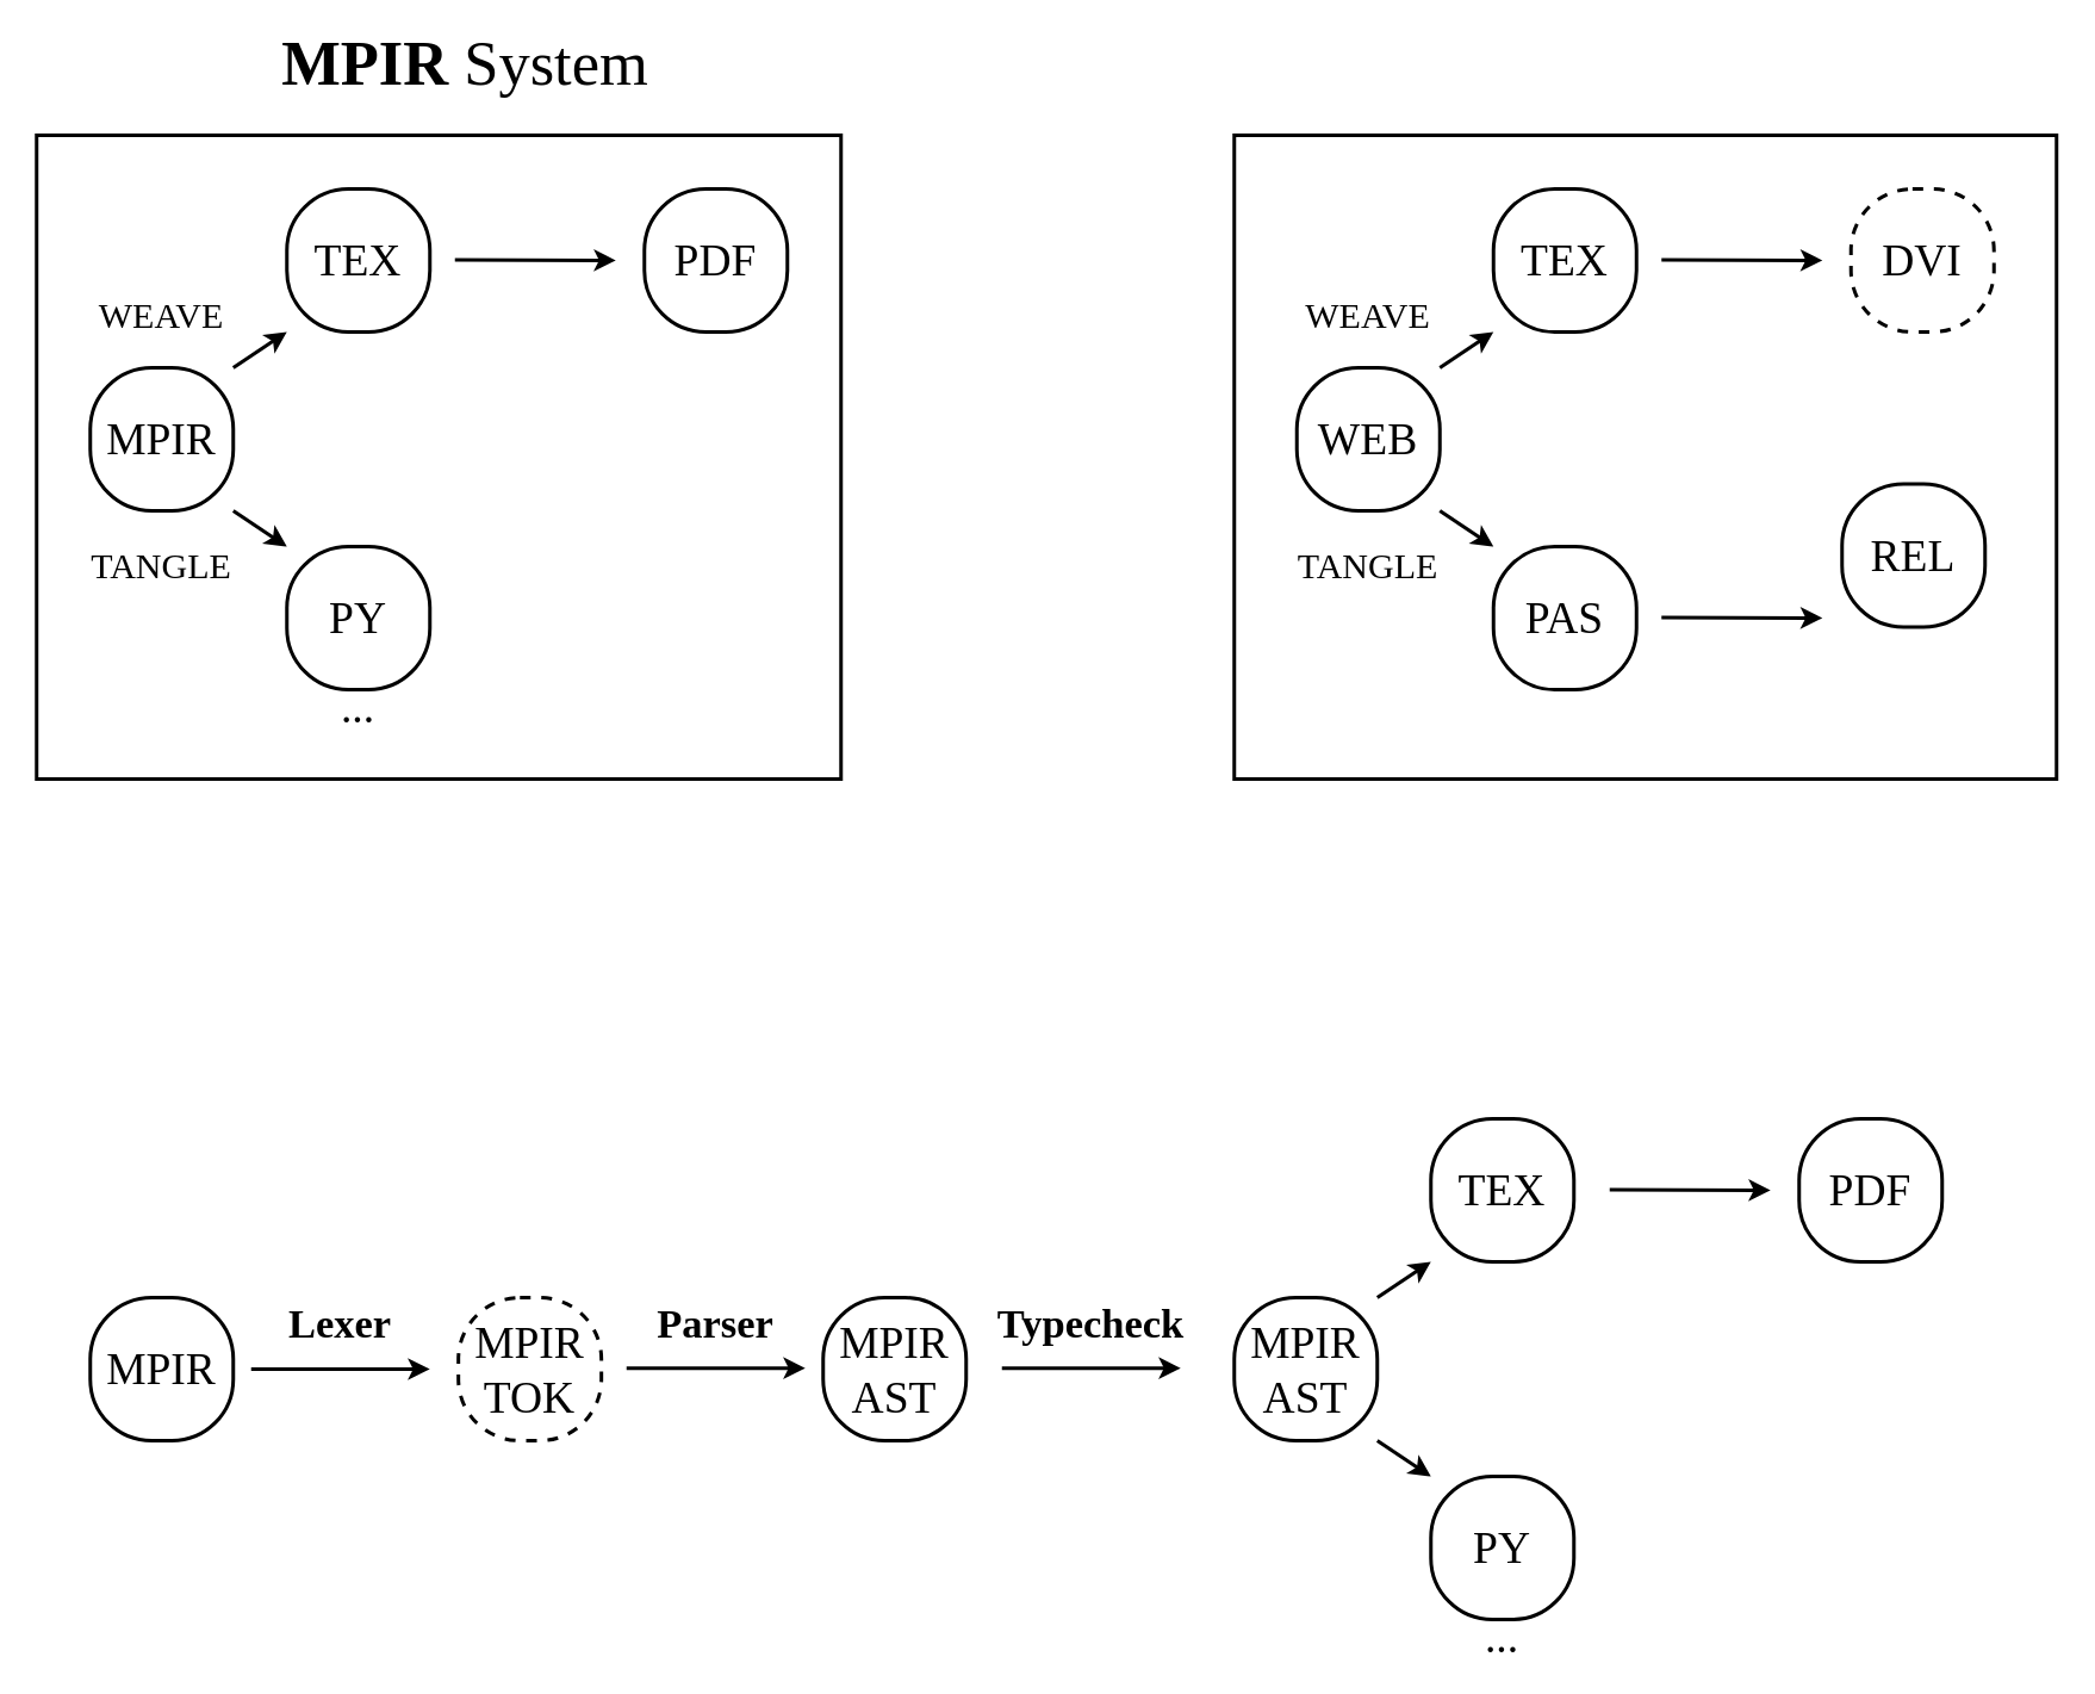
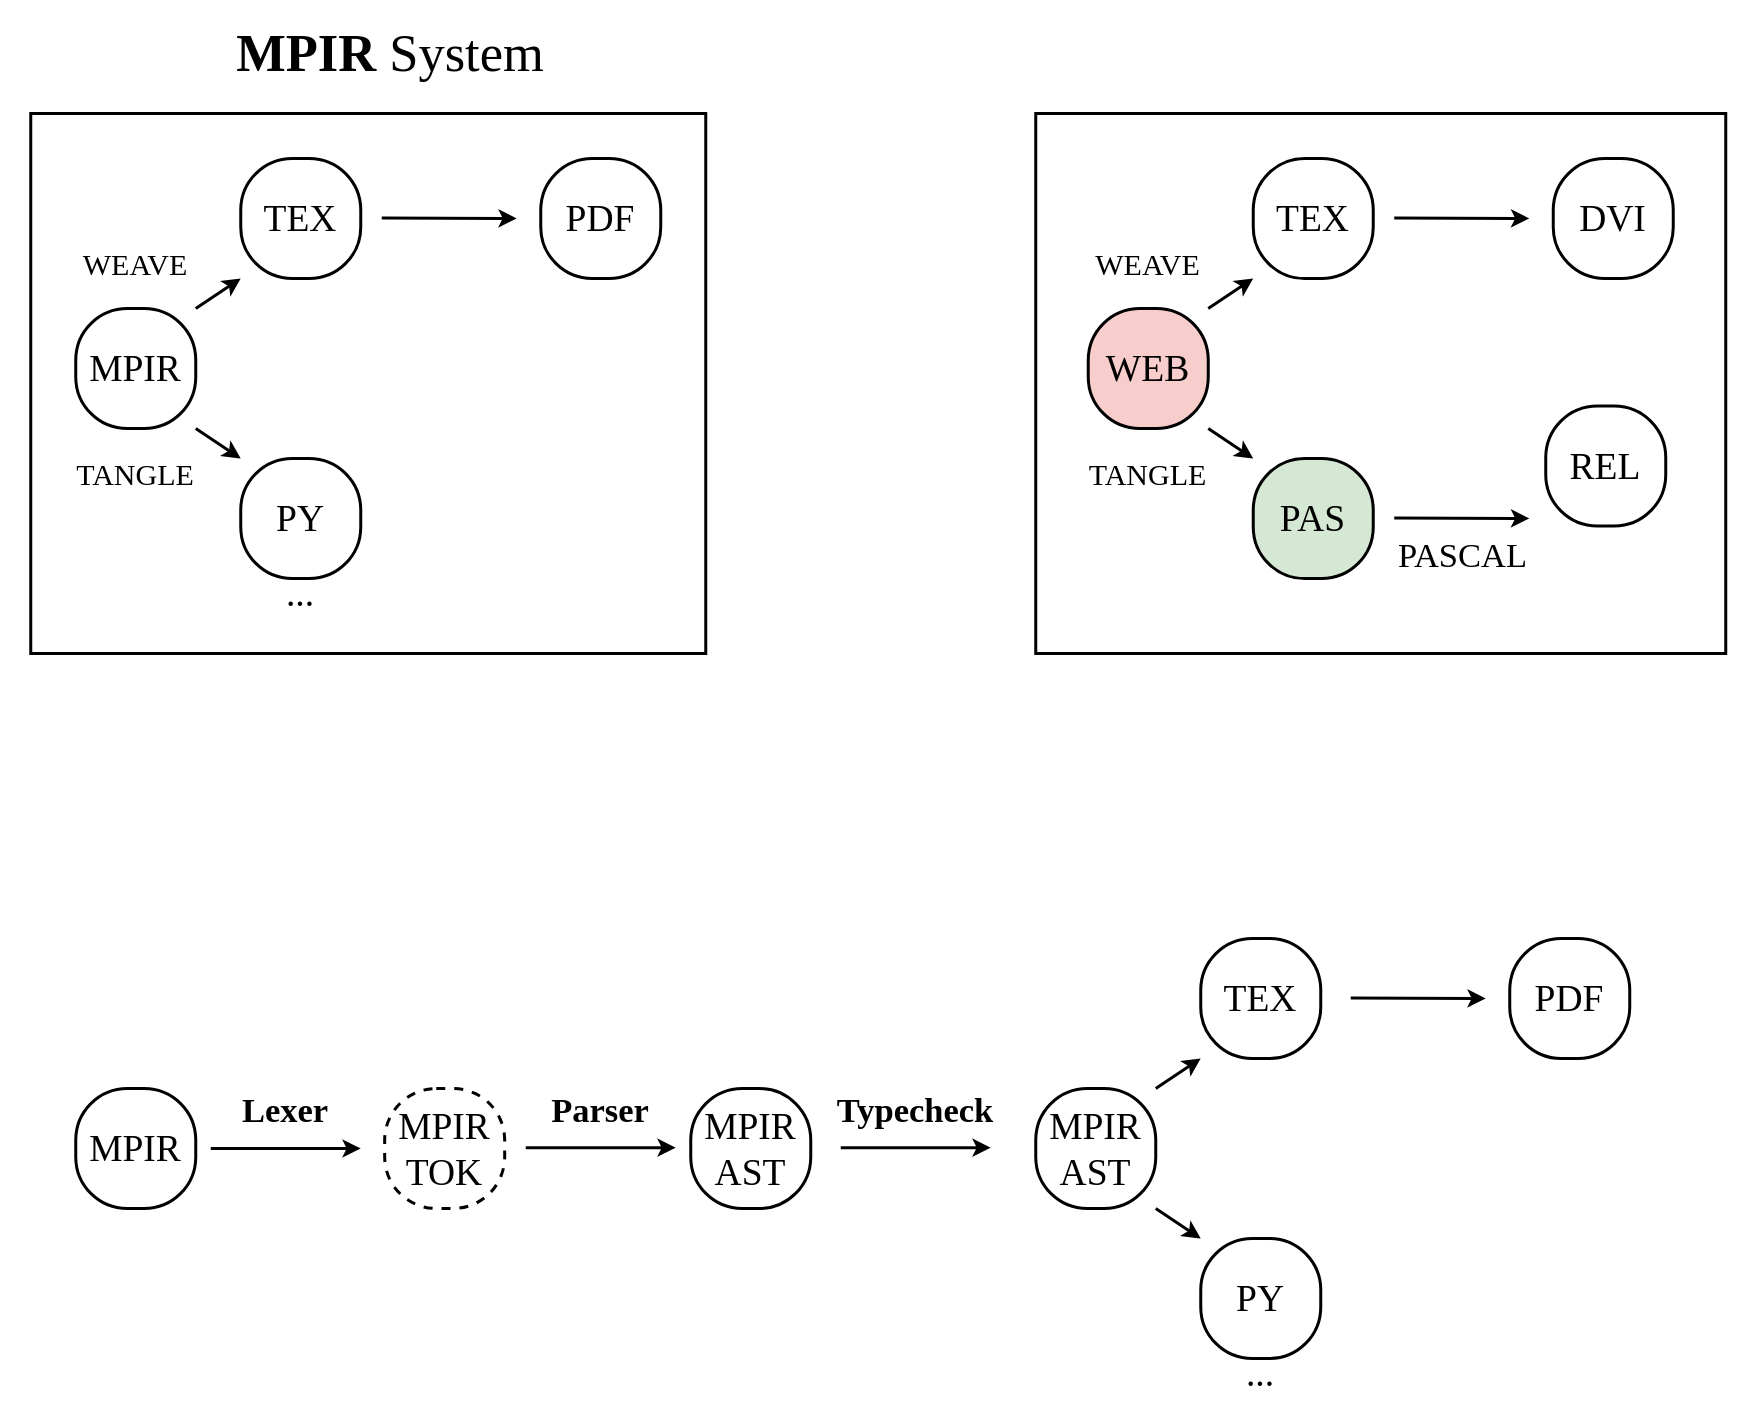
  <mxCell id="0" />
  <mxCell id="1" parent="0" />
  <mxCell id="2" value="" style="rounded=0;whiteSpace=wrap;html=1;strokeWidth=2;fontFamily=CMU Typewriter Text;fontSize=55;" vertex="1" parent="1"><mxGeometry x="690" y="75" width="460" height="360" as="geometry" /></mxCell>
  <mxCell id="3" value="" style="rounded=0;whiteSpace=wrap;html=1;strokeWidth=2;fontFamily=CMU Typewriter Text;fontSize=55;" vertex="1" parent="1"><mxGeometry x="20" y="75" width="450" height="360" as="geometry" /></mxCell>
  <mxCell id="4" value="&lt;font style=&quot;font-size: 25px;&quot; face=&quot;CMU Typewriter Text&quot;&gt;&lt;span style=&quot;font-size: 25px;&quot;&gt;MPIR&lt;/span&gt;&lt;/font&gt;" style="rounded=1;whiteSpace=wrap;html=1;arcSize=43;fontSize=25;fontStyle=0;strokeWidth=2;" vertex="1" parent="1"><mxGeometry x="50" y="205" width="80" height="80" as="geometry" /></mxCell>
  <mxCell id="5" value="&lt;font style=&quot;font-size: 25px;&quot; face=&quot;CMU Typewriter Text&quot;&gt;&lt;span style=&quot;font-size: 25px;&quot;&gt;TEX&lt;/span&gt;&lt;/font&gt;" style="rounded=1;whiteSpace=wrap;html=1;arcSize=43;fontSize=25;fontStyle=0;strokeWidth=2;" vertex="1" parent="1"><mxGeometry x="160" y="105" width="80" height="80" as="geometry" /></mxCell>
  <mxCell id="6" value="&lt;font style=&quot;font-size: 25px;&quot; face=&quot;CMU Typewriter Text&quot;&gt;&lt;span style=&quot;font-size: 25px;&quot;&gt;PY&lt;/span&gt;&lt;/font&gt;" style="rounded=1;whiteSpace=wrap;html=1;arcSize=43;fontSize=25;fontStyle=0;strokeWidth=2;" vertex="1" parent="1"><mxGeometry x="160" y="305" width="80" height="80" as="geometry" /></mxCell>
  <mxCell id="7" value="&lt;font style=&quot;font-size: 25px;&quot; face=&quot;CMU Typewriter Text&quot;&gt;&lt;span style=&quot;font-size: 25px;&quot;&gt;PDF&lt;/span&gt;&lt;/font&gt;" style="rounded=1;whiteSpace=wrap;html=1;arcSize=43;fontSize=25;fontStyle=0;strokeWidth=2;" vertex="1" parent="1"><mxGeometry x="360" y="105" width="80" height="80" as="geometry" /></mxCell>
  <mxCell id="8" value="" style="endArrow=classic;html=1;rounded=0;fontFamily=CMU Typewriter Text;fontSize=25;strokeWidth=2;" edge="1" parent="1"><mxGeometry width="50" height="50" relative="1" as="geometry"><mxPoint x="130" y="205" as="sourcePoint" /><mxPoint x="160" y="185" as="targetPoint" /></mxGeometry></mxCell>
  <mxCell id="9" value="" style="endArrow=classic;html=1;rounded=0;fontFamily=CMU Typewriter Text;fontSize=36;strokeWidth=2;" edge="1" parent="1"><mxGeometry width="50" height="50" relative="1" as="geometry"><mxPoint x="130" y="285" as="sourcePoint" /><mxPoint x="160" y="305" as="targetPoint" /></mxGeometry></mxCell>
  <mxCell id="10" value="" style="endArrow=classic;html=1;rounded=0;fontFamily=CMU Typewriter Text;fontSize=25;strokeWidth=2;" edge="1" parent="1"><mxGeometry width="50" height="50" relative="1" as="geometry"><mxPoint x="254" y="144.62" as="sourcePoint" /><mxPoint x="344" y="145" as="targetPoint" /></mxGeometry></mxCell>
  <mxCell id="11" value="" style="shape=image;verticalLabelPosition=bottom;labelBackgroundColor=default;verticalAlign=top;aspect=fixed;imageAspect=0;image=https://upload.wikimedia.org/wikipedia/commons/thumb/9/92/LaTeX_logo.svg/2560px-LaTeX_logo.svg.png;" vertex="1" parent="1"><mxGeometry x="260" y="110" width="71.89" height="30" as="geometry" /></mxCell>
  <mxCell id="12" value="..." style="text;html=1;strokeColor=none;fillColor=none;align=center;verticalAlign=middle;whiteSpace=wrap;rounded=0;fontFamily=CMU Typewriter Text;fontSize=25;" vertex="1" parent="1"><mxGeometry x="160" y="385" width="80" height="20" as="geometry" /></mxCell>
  <mxCell id="13" value="WEAVE" style="text;html=1;strokeColor=none;fillColor=none;align=center;verticalAlign=middle;whiteSpace=wrap;rounded=0;fontFamily=CMU Typewriter Text;fontSize=20;" vertex="1" parent="1"><mxGeometry x="60" y="165" width="60" height="20" as="geometry" /></mxCell>
  <mxCell id="14" value="TANGLE" style="text;html=1;strokeColor=none;fillColor=none;align=center;verticalAlign=middle;whiteSpace=wrap;rounded=0;fontFamily=CMU Typewriter Text;fontSize=20;" vertex="1" parent="1"><mxGeometry x="60" y="305" width="60" height="20" as="geometry" /></mxCell>
- <mxCell id="15" value="&lt;font style=&quot;font-size: 25px;&quot; face=&quot;CMU Typewriter Text&quot;&gt;&lt;span style=&quot;font-size: 25px;&quot;&gt;WEB&lt;/span&gt;&lt;/font&gt;" style="rounded=1;whiteSpace=wrap;html=1;arcSize=43;fontSize=25;fontStyle=0;strokeWidth=2;" vertex="1" parent="1"><mxGeometry x="725" y="205" width="80" height="80" as="geometry" /></mxCell>
+ <mxCell id="15" value="&lt;font style=&quot;font-size: 25px;&quot; face=&quot;CMU Typewriter Text&quot;&gt;&lt;span style=&quot;font-size: 25px;&quot;&gt;WEB&lt;/span&gt;&lt;/font&gt;" style="rounded=1;whiteSpace=wrap;html=1;arcSize=43;fontSize=25;fontStyle=0;strokeWidth=2;fillColor=#f8cecc;" vertex="1" parent="1"><mxGeometry x="725" y="205" width="80" height="80" as="geometry" /></mxCell>
  <mxCell id="16" value="&lt;font style=&quot;font-size: 25px;&quot; face=&quot;CMU Typewriter Text&quot;&gt;&lt;span style=&quot;font-size: 25px;&quot;&gt;TEX&lt;/span&gt;&lt;/font&gt;" style="rounded=1;whiteSpace=wrap;html=1;arcSize=43;fontSize=25;fontStyle=0;strokeWidth=2;" vertex="1" parent="1"><mxGeometry x="835" y="105" width="80" height="80" as="geometry" /></mxCell>
- <mxCell id="17" value="&lt;font style=&quot;font-size: 25px;&quot; face=&quot;CMU Typewriter Text&quot;&gt;&lt;span style=&quot;font-size: 25px;&quot;&gt;PAS&lt;/span&gt;&lt;/font&gt;" style="rounded=1;whiteSpace=wrap;html=1;arcSize=43;fontSize=25;fontStyle=0;strokeWidth=2;" vertex="1" parent="1"><mxGeometry x="835" y="305" width="80" height="80" as="geometry" /></mxCell>
- <mxCell id="18" value="&lt;font style=&quot;font-size: 25px;&quot; face=&quot;CMU Typewriter Text&quot;&gt;&lt;span style=&quot;font-size: 25px;&quot;&gt;DVI&lt;/span&gt;&lt;/font&gt;" style="rounded=1;whiteSpace=wrap;html=1;arcSize=43;fontSize=25;fontStyle=0;strokeWidth=2;dashed=1;" vertex="1" parent="1"><mxGeometry x="1035" y="105" width="80" height="80" as="geometry" /></mxCell>
+ <mxCell id="17" value="&lt;font style=&quot;font-size: 25px;&quot; face=&quot;CMU Typewriter Text&quot;&gt;&lt;span style=&quot;font-size: 25px;&quot;&gt;PAS&lt;/span&gt;&lt;/font&gt;" style="rounded=1;whiteSpace=wrap;html=1;arcSize=43;fontSize=25;fontStyle=0;strokeWidth=2;fillColor=#d5e8d4;" vertex="1" parent="1"><mxGeometry x="835" y="305" width="80" height="80" as="geometry" /></mxCell>
+ <mxCell id="18" value="&lt;font style=&quot;font-size: 25px;&quot; face=&quot;CMU Typewriter Text&quot;&gt;&lt;span style=&quot;font-size: 25px;&quot;&gt;DVI&lt;/span&gt;&lt;/font&gt;" style="rounded=1;whiteSpace=wrap;html=1;arcSize=43;fontSize=25;fontStyle=0;strokeWidth=2;" vertex="1" parent="1"><mxGeometry x="1035" y="105" width="80" height="80" as="geometry" /></mxCell>
  <mxCell id="19" value="" style="endArrow=classic;html=1;rounded=0;fontFamily=CMU Typewriter Text;fontSize=25;strokeWidth=2;" edge="1" parent="1"><mxGeometry width="50" height="50" relative="1" as="geometry"><mxPoint x="805" y="205" as="sourcePoint" /><mxPoint x="835" y="185" as="targetPoint" /></mxGeometry></mxCell>
  <mxCell id="20" value="" style="endArrow=classic;html=1;rounded=0;fontFamily=CMU Typewriter Text;fontSize=36;strokeWidth=2;" edge="1" parent="1"><mxGeometry width="50" height="50" relative="1" as="geometry"><mxPoint x="805" y="285" as="sourcePoint" /><mxPoint x="835" y="305" as="targetPoint" /></mxGeometry></mxCell>
  <mxCell id="21" value="" style="endArrow=classic;html=1;rounded=0;fontFamily=CMU Typewriter Text;fontSize=25;strokeWidth=2;" edge="1" parent="1"><mxGeometry width="50" height="50" relative="1" as="geometry"><mxPoint x="929" y="144.62" as="sourcePoint" /><mxPoint x="1019" y="145" as="targetPoint" /></mxGeometry></mxCell>
  <mxCell id="22" value="WEAVE" style="text;html=1;strokeColor=none;fillColor=none;align=center;verticalAlign=middle;whiteSpace=wrap;rounded=0;fontFamily=CMU Typewriter Text;fontSize=20;" vertex="1" parent="1"><mxGeometry x="735" y="165" width="60" height="20" as="geometry" /></mxCell>
  <mxCell id="23" value="TANGLE" style="text;html=1;strokeColor=none;fillColor=none;align=center;verticalAlign=middle;whiteSpace=wrap;rounded=0;fontFamily=CMU Typewriter Text;fontSize=20;" vertex="1" parent="1"><mxGeometry x="735" y="305" width="60" height="20" as="geometry" /></mxCell>
  <mxCell id="24" value="" style="shape=image;verticalLabelPosition=bottom;labelBackgroundColor=default;verticalAlign=top;aspect=fixed;imageAspect=0;image=https://upload.wikimedia.org/wikipedia/commons/thumb/6/68/TeX_logo.svg/2560px-TeX_logo.svg.png;" vertex="1" parent="1"><mxGeometry x="945" y="105" width="52.35" height="30" as="geometry" /></mxCell>
  <mxCell id="25" value="&lt;font style=&quot;font-size: 25px;&quot; face=&quot;CMU Typewriter Text&quot;&gt;&lt;span style=&quot;font-size: 25px;&quot;&gt;REL&lt;/span&gt;&lt;/font&gt;" style="rounded=1;whiteSpace=wrap;html=1;arcSize=43;fontSize=25;fontStyle=0;strokeWidth=2;" vertex="1" parent="1"><mxGeometry x="1030" y="270" width="80" height="80" as="geometry" /></mxCell>
  <mxCell id="26" value="" style="endArrow=classic;html=1;rounded=0;fontFamily=CMU Typewriter Text;fontSize=25;strokeWidth=2;" edge="1" parent="1"><mxGeometry width="50" height="50" relative="1" as="geometry"><mxPoint x="929" y="344.62" as="sourcePoint" /><mxPoint x="1019" y="345" as="targetPoint" /></mxGeometry></mxCell>
+ <mxCell id="27" value="&lt;font face=&quot;CMU Serif Bold&quot; style=&quot;font-size: 23px;&quot;&gt;PASCAL&lt;/font&gt;" style="text;html=1;strokeColor=none;fillColor=none;align=center;verticalAlign=middle;whiteSpace=wrap;rounded=0;fontFamily=CMU Typewriter Text;fontSize=23;" vertex="1" parent="1"><mxGeometry x="915" y="360" width="120" height="20" as="geometry" /></mxCell>
  <mxCell id="28" value="&lt;b&gt;MPIR &lt;/b&gt;System" style="text;html=1;strokeColor=none;fillColor=none;align=center;verticalAlign=middle;whiteSpace=wrap;rounded=0;strokeWidth=2;fontFamily=CMU Serif;fontSize=35;" vertex="1" parent="1"><mxGeometry x="35" y="20" width="450" height="30" as="geometry" /></mxCell>
  <mxCell id="29" value="&lt;font style=&quot;font-size: 25px;&quot; face=&quot;CMU Typewriter Text&quot;&gt;&lt;span style=&quot;font-size: 25px;&quot;&gt;MPIR&lt;/span&gt;&lt;/font&gt;" style="rounded=1;whiteSpace=wrap;html=1;arcSize=43;fontSize=25;fontStyle=0;strokeWidth=2;" vertex="1" parent="1"><mxGeometry x="50" y="725" width="80" height="80" as="geometry" /></mxCell>
  <mxCell id="30" value="&lt;font face=&quot;CMU Typewriter Text&quot;&gt;MPIR&lt;br&gt;TOK&lt;br&gt;&lt;/font&gt;" style="rounded=1;whiteSpace=wrap;html=1;arcSize=43;fontSize=25;fontStyle=0;strokeWidth=2;spacing=0;spacingBottom=0;dashed=1;" vertex="1" parent="1"><mxGeometry x="255.95" y="725" width="80" height="80" as="geometry" /></mxCell>
  <mxCell id="31" value="&lt;font face=&quot;CMU Typewriter Text&quot;&gt;MPIR&lt;br&gt;AST&lt;br&gt;&lt;/font&gt;" style="rounded=1;whiteSpace=wrap;html=1;arcSize=43;fontSize=25;fontStyle=0;strokeWidth=2;" vertex="1" parent="1"><mxGeometry x="460" y="725" width="80" height="80" as="geometry" /></mxCell>
  <mxCell id="32" value="" style="endArrow=classic;html=1;rounded=0;strokeWidth=2;fontFamily=CMU Serif;fontSize=21;" edge="1" parent="1"><mxGeometry width="50" height="50" relative="1" as="geometry"><mxPoint x="140" y="765" as="sourcePoint" /><mxPoint x="240" y="765" as="targetPoint" /></mxGeometry></mxCell>
  <mxCell id="33" value="" style="endArrow=classic;html=1;rounded=0;strokeWidth=2;fontFamily=CMU Serif;fontSize=21;" edge="1" parent="1"><mxGeometry width="50" height="50" relative="1" as="geometry"><mxPoint x="350" y="764.44" as="sourcePoint" /><mxPoint x="450" y="764.44" as="targetPoint" /></mxGeometry></mxCell>
  <mxCell id="34" value="Lexer" style="text;html=1;strokeColor=none;fillColor=none;align=center;verticalAlign=middle;whiteSpace=wrap;rounded=0;strokeWidth=2;fontFamily=CMU Serif;fontSize=23;fontStyle=1" vertex="1" parent="1"><mxGeometry x="140" y="725" width="100" height="30" as="geometry" /></mxCell>
  <mxCell id="35" value="Parser" style="text;html=1;strokeColor=none;fillColor=none;align=center;verticalAlign=middle;whiteSpace=wrap;rounded=0;strokeWidth=2;fontFamily=CMU Serif;fontSize=23;fontStyle=1" vertex="1" parent="1"><mxGeometry x="350" y="725" width="100" height="30" as="geometry" /></mxCell>
  <mxCell id="36" value="" style="endArrow=classic;html=1;rounded=0;strokeWidth=2;fontFamily=CMU Serif;fontSize=21;" edge="1" parent="1"><mxGeometry width="50" height="50" relative="1" as="geometry"><mxPoint x="560" y="764.44" as="sourcePoint" /><mxPoint x="660" y="764.44" as="targetPoint" /></mxGeometry></mxCell>
  <mxCell id="37" value="Typecheck" style="text;html=1;strokeColor=none;fillColor=none;align=center;verticalAlign=middle;whiteSpace=wrap;rounded=0;strokeWidth=2;fontFamily=CMU Serif;fontSize=23;fontStyle=1" vertex="1" parent="1"><mxGeometry x="560" y="725" width="100" height="30" as="geometry" /></mxCell>
  <mxCell id="38" value="&lt;font face=&quot;CMU Typewriter Text&quot;&gt;MPIR&lt;br&gt;AST&lt;br&gt;&lt;/font&gt;" style="rounded=1;whiteSpace=wrap;html=1;arcSize=43;fontSize=25;fontStyle=0;strokeWidth=2;" vertex="1" parent="1"><mxGeometry x="690" y="725" width="80" height="80" as="geometry" /></mxCell>
  <mxCell id="39" value="&lt;font style=&quot;font-size: 25px;&quot; face=&quot;CMU Typewriter Text&quot;&gt;&lt;span style=&quot;font-size: 25px;&quot;&gt;TEX&lt;/span&gt;&lt;/font&gt;" style="rounded=1;whiteSpace=wrap;html=1;arcSize=43;fontSize=25;fontStyle=0;strokeWidth=2;" vertex="1" parent="1"><mxGeometry x="800" y="625" width="80" height="80" as="geometry" /></mxCell>
  <mxCell id="40" value="&lt;font style=&quot;font-size: 25px;&quot; face=&quot;CMU Typewriter Text&quot;&gt;&lt;span style=&quot;font-size: 25px;&quot;&gt;PY&lt;/span&gt;&lt;/font&gt;" style="rounded=1;whiteSpace=wrap;html=1;arcSize=43;fontSize=25;fontStyle=0;strokeWidth=2;" vertex="1" parent="1"><mxGeometry x="800" y="825" width="80" height="80" as="geometry" /></mxCell>
  <mxCell id="41" value="" style="endArrow=classic;html=1;rounded=0;fontFamily=CMU Typewriter Text;fontSize=25;strokeWidth=2;" edge="1" parent="1"><mxGeometry width="50" height="50" relative="1" as="geometry"><mxPoint x="770" y="725" as="sourcePoint" /><mxPoint x="800" y="705" as="targetPoint" /></mxGeometry></mxCell>
  <mxCell id="42" value="" style="endArrow=classic;html=1;rounded=0;fontFamily=CMU Typewriter Text;fontSize=36;strokeWidth=2;" edge="1" parent="1"><mxGeometry width="50" height="50" relative="1" as="geometry"><mxPoint x="770" y="805" as="sourcePoint" /><mxPoint x="800" y="825" as="targetPoint" /></mxGeometry></mxCell>
  <mxCell id="43" value="&lt;font style=&quot;font-size: 25px;&quot; face=&quot;CMU Typewriter Text&quot;&gt;&lt;span style=&quot;font-size: 25px;&quot;&gt;PDF&lt;/span&gt;&lt;/font&gt;" style="rounded=1;whiteSpace=wrap;html=1;arcSize=43;fontSize=25;fontStyle=0;strokeWidth=2;" vertex="1" parent="1"><mxGeometry x="1006" y="625" width="80" height="80" as="geometry" /></mxCell>
  <mxCell id="44" value="" style="endArrow=classic;html=1;rounded=0;fontFamily=CMU Typewriter Text;fontSize=25;strokeWidth=2;" edge="1" parent="1"><mxGeometry width="50" height="50" relative="1" as="geometry"><mxPoint x="900" y="664.62" as="sourcePoint" /><mxPoint x="990" y="665" as="targetPoint" /></mxGeometry></mxCell>
  <mxCell id="45" value="" style="shape=image;verticalLabelPosition=bottom;labelBackgroundColor=default;verticalAlign=top;aspect=fixed;imageAspect=0;image=https://upload.wikimedia.org/wikipedia/commons/thumb/9/92/LaTeX_logo.svg/2560px-LaTeX_logo.svg.png;" vertex="1" parent="1"><mxGeometry x="906" y="630" width="71.89" height="30" as="geometry" /></mxCell>
  <mxCell id="46" value="..." style="text;html=1;strokeColor=none;fillColor=none;align=center;verticalAlign=middle;whiteSpace=wrap;rounded=0;fontFamily=CMU Typewriter Text;fontSize=25;" vertex="1" parent="1"><mxGeometry x="800" y="905" width="80" height="20" as="geometry" /></mxCell>
